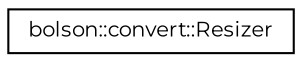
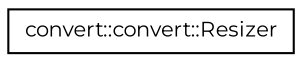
  digraph {
    rankdir=TB
    fontname=Montserrat
-   n1 [color=black fillcolor=white fontname=Montserrat fontsize=10 height=0.2 label="bolson::convert::Resizer" shape=record style=filled width=0.4]
+   n1 [color=black fillcolor=white fontname=Montserrat fontsize=10 height=0.2 label="convert::convert::Resizer" shape=record style=filled width=0.4]
  }
